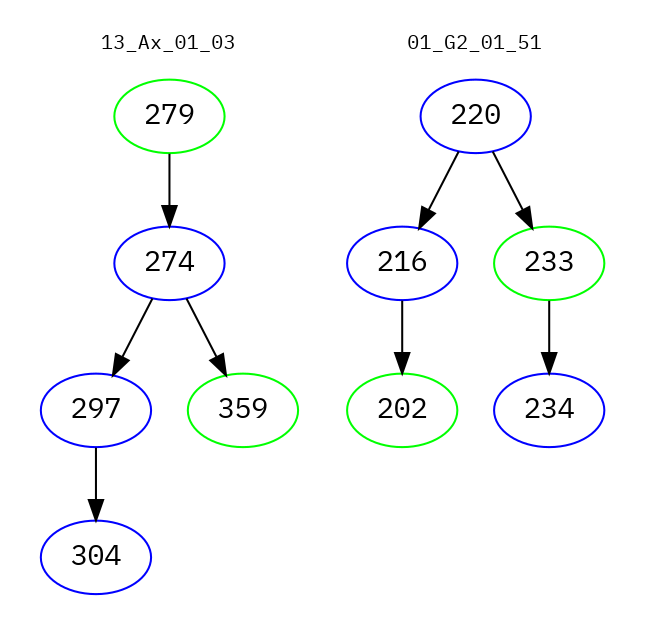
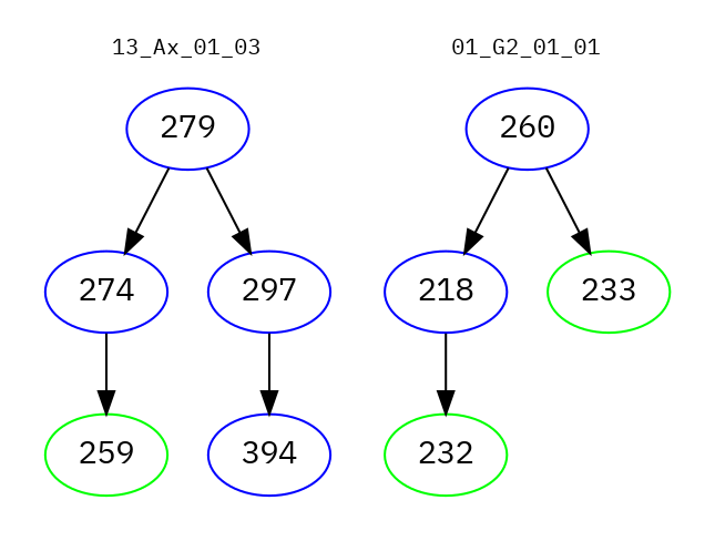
  digraph {
    fontname="IBM Plex Mono"
    node [color=blue fontname="IBM Plex Mono"]
    edge [color=black fontname="IBM Plex Mono"]
-   n1 [color=green label=279]
+   n1 [label=279]
    n2 [label=274]
    n3 [label=297]
-   n4 [color=green label=359]
-   n5 [label=304]
-   n6 [label=220]
-   n7 [label=216]
+   n4 [color=green label=259]
+   n5 [label=394]
+   n6 [label=260]
+   n7 [label=218]
    n8 [color=green label=233]
-   n9 [color=green label=202]
-   n10 [label=234]
+   n9 [color=green label=232]
    subgraph cluster_1 {
      color=white
      fontsize=10
      label="13_Ax_01_03"
      n1
      n2
      n3
      n4
      n5
    }
    subgraph cluster_2 {
      color=white
      fontsize=10
-     label="01_G2_01_51"
+     label="01_G2_01_01"
      n6
      n7
      n8
      n9
-     n10
    }
    n1 -> n2
-   n2 -> n3
+   n1 -> n3
    n2 -> n4
    n3 -> n5
    n6 -> n7
    n6 -> n8
    n7 -> n9
-   n8 -> n10
  }
